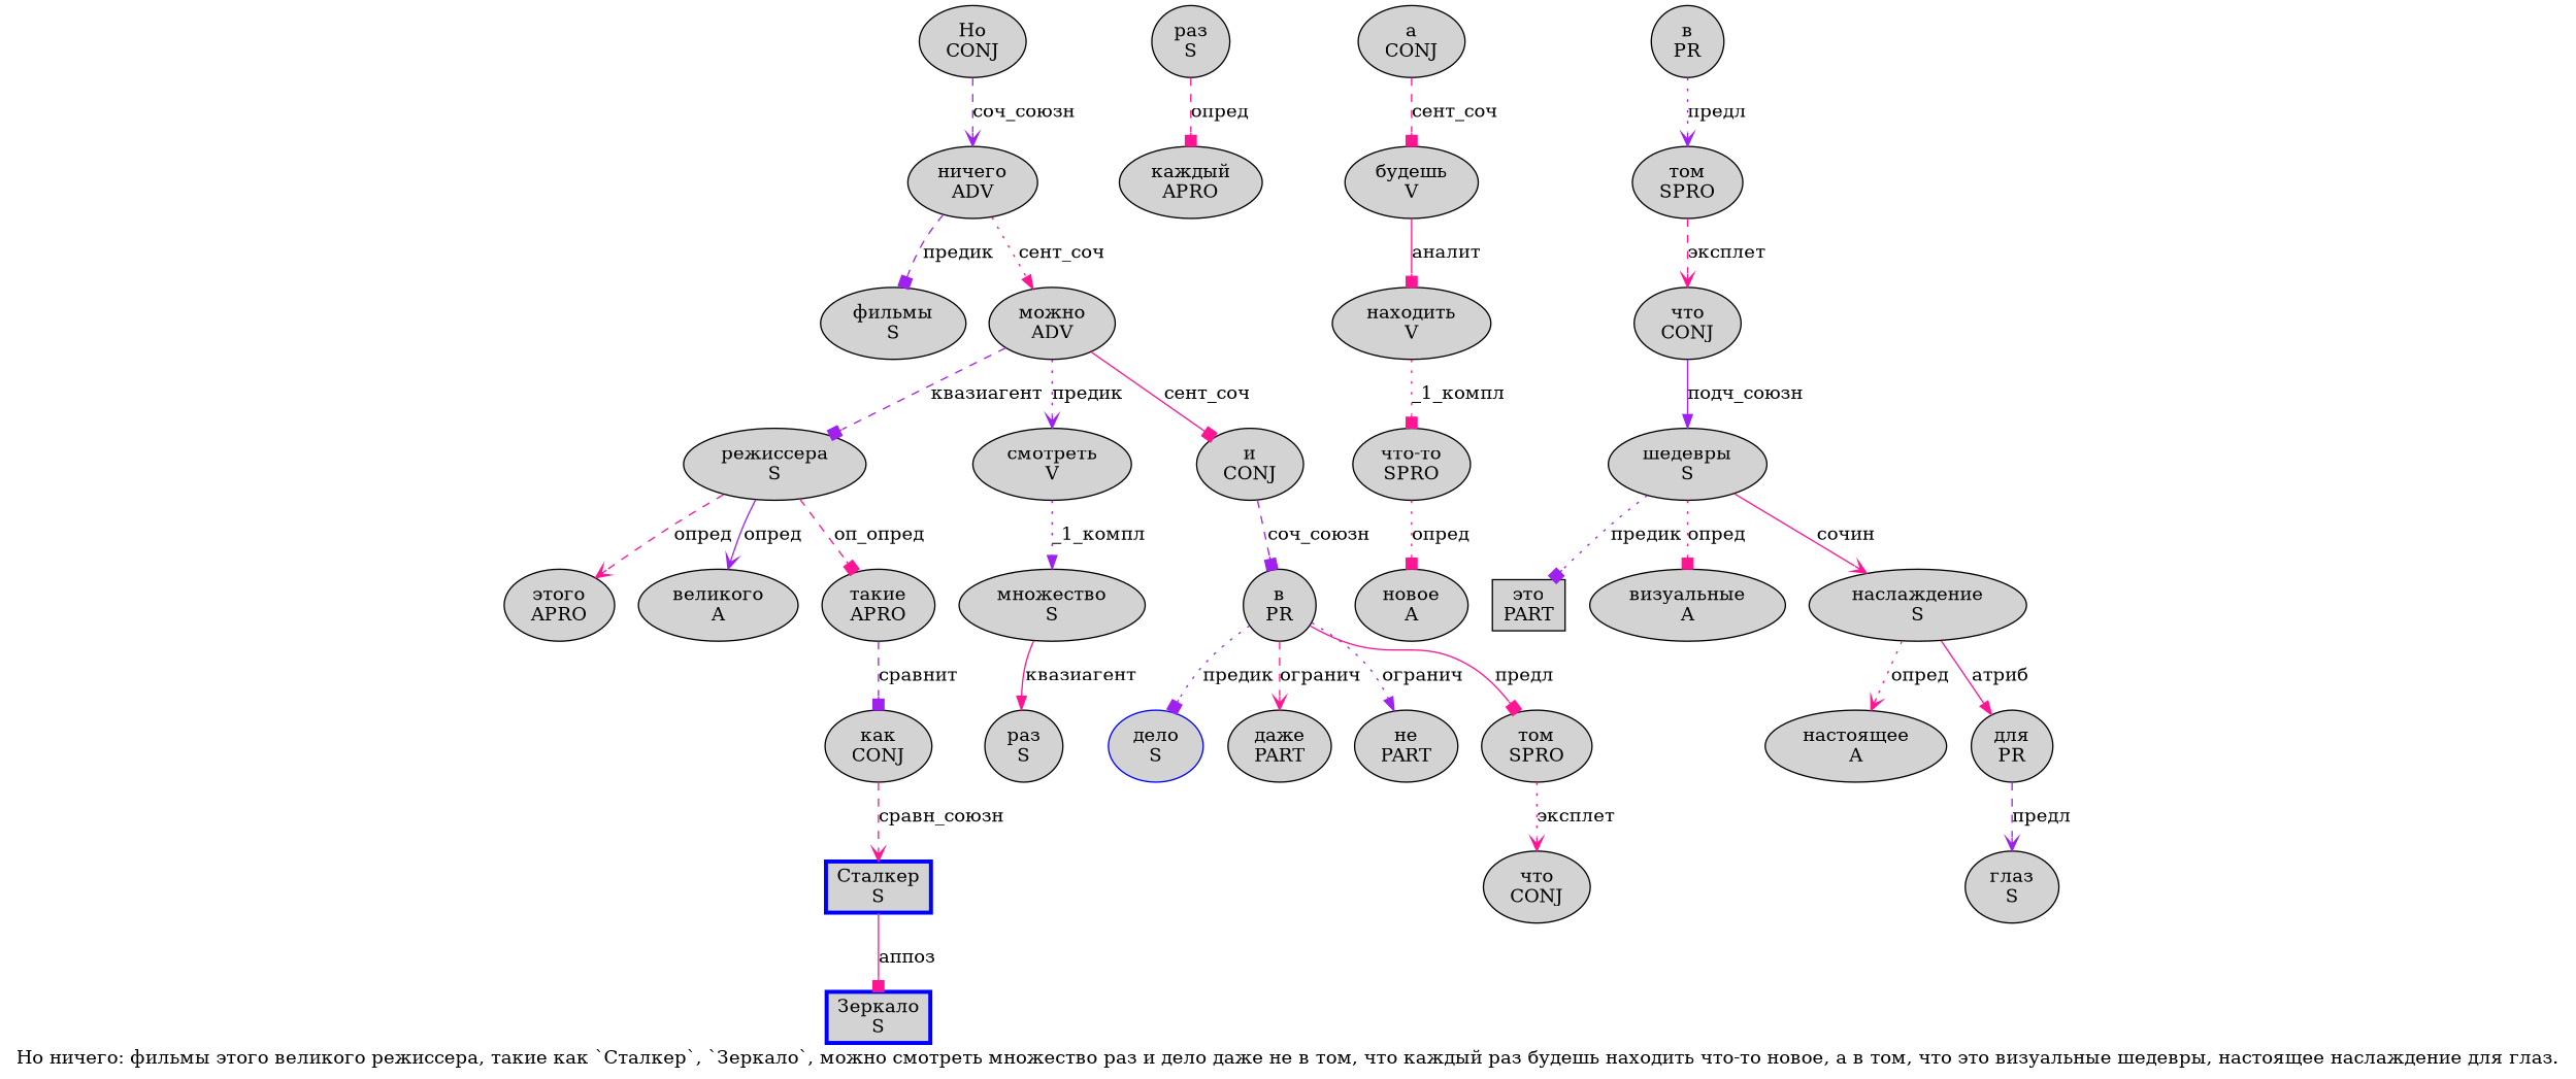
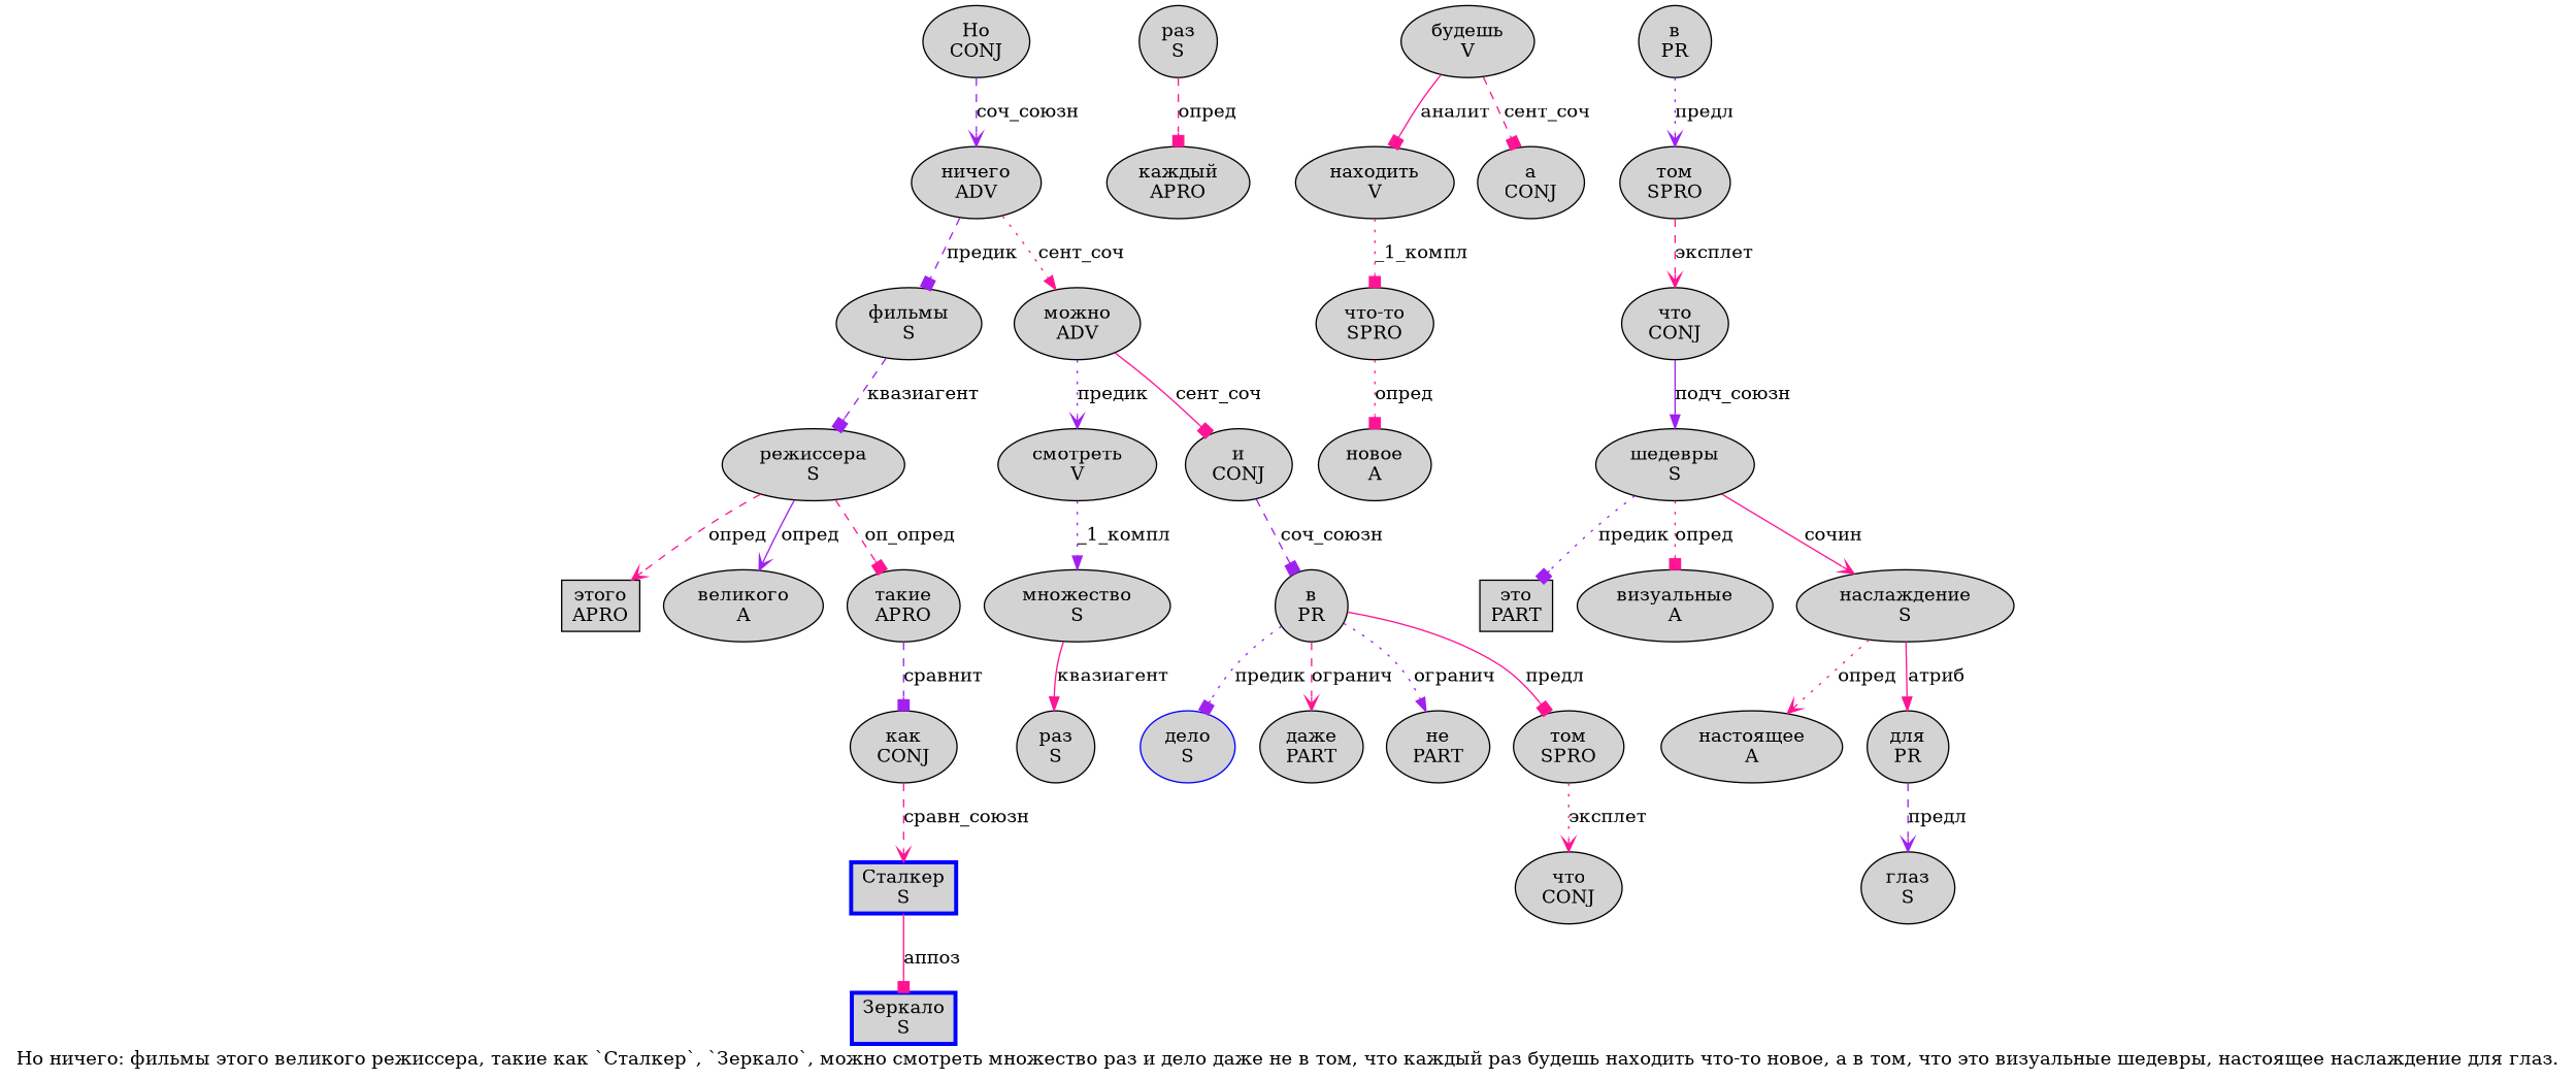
  digraph {
    label="Но ничего: фильмы этого великого режиссера, такие как `Сталкер`, `Зеркало`, можно смотреть множество раз и дело даже не в том, что каждый раз будешь находить что-то новое, а в том, что это визуальные шедевры, настоящее наслаждение для глаз."
    node [fillcolor=lightgray penwidth=1 shape=ellipse style=filled]
    edge [arrowhead=box color=deeppink style=dashed]
    n1 [label="Но\nCONJ"]
    n2 [label="ничего\nADV"]
    n3 [label="фильмы\nS"]
    n4 [label="можно\nADV"]
    n5 [label="режиссера\nS"]
    n6 [label="смотреть\nV"]
    n7 [label="и\nCONJ"]
-   n8 [label="этого\nAPRO"]
+   n8 [label="этого\nAPRO" shape=box]
    n9 [label="великого\nA"]
    n10 [label="такие\nAPRO"]
    n11 [label="как\nCONJ"]
    n12 [color=blue label="Сталкер\nS" penwidth=3 shape=box]
    n13 [color=blue label="Зеркало\nS" penwidth=3 shape=box]
    n14 [label="множество\nS"]
    n15 [label="в\nPR"]
    n16 [label="раз\nS"]
    n17 [color=blue label="дело\nS"]
    n18 [label="даже\nPART"]
    n19 [label="не\nPART"]
    n20 [label="том\nSPRO"]
    n21 [label="что\nCONJ"]
    n22 [label="каждый\nAPRO"]
    n23 [label="раз\nS"]
    n24 [label="будешь\nV"]
    n25 [label="находить\nV"]
    n26 [label="а\nCONJ"]
    n27 [label="что-то\nSPRO"]
    n28 [label="новое\nA"]
    n29 [label="в\nPR"]
    n30 [label="том\nSPRO"]
    n31 [label="что\nCONJ"]
    n32 [label="шедевры\nS"]
    n33 [label="это\nPART" shape=box]
    n34 [label="визуальные\nA"]
    n35 [label="наслаждение\nS"]
    n36 [label="настоящее\nA"]
    n37 [label="для\nPR"]
    n38 [label="глаз\nS"]
    n1 -> n2 [arrowhead=vee color=purple label="соч_союзн"]
    n2 -> n3 [color=purple label="предик"]
    n2 -> n4 [arrowhead=normal label="сент_соч" style=dotted]
-   n4 -> n5 [color=purple label="квазиагент"]
+   n3 -> n5 [color=purple label="квазиагент"]
    n4 -> n6 [arrowhead=vee color=purple label="предик" style=dotted]
    n4 -> n7 [label="сент_соч" style=solid]
    n5 -> n8 [arrowhead=vee label="опред"]
    n5 -> n9 [arrowhead=vee color=purple label="опред" style=solid]
    n5 -> n10 [label="оп_опред"]
    n6 -> n14 [arrowhead=normal color=purple label="_1_компл" style=dotted]
    n7 -> n15 [color=purple label="соч_союзн"]
    n10 -> n11 [color=purple label="сравнит"]
    n11 -> n12 [arrowhead=vee label="сравн_союзн"]
    n12 -> n13 [label="аппоз" style=solid]
    n14 -> n16 [arrowhead=normal label="квазиагент" style=solid]
    n15 -> n17 [color=purple label="предик" style=dotted]
    n15 -> n18 [arrowhead=vee label="огранич"]
    n15 -> n19 [arrowhead=normal color=purple label="огранич" style=dotted]
    n15 -> n20 [label="предл" style=solid]
    n20 -> n21 [arrowhead=vee label="эксплет" style=dotted]
    n23 -> n22 [label="опред"]
    n24 -> n25 [label="аналит" style=solid]
-   n26 -> n24 [label="сент_соч"]
+   n24 -> n26 [label="сент_соч"]
    n25 -> n27 [label="_1_компл" style=dotted]
    n27 -> n28 [label="опред" style=dotted]
    n29 -> n30 [arrowhead=vee color=purple label="предл" style=dotted]
    n30 -> n31 [arrowhead=vee label="эксплет"]
    n31 -> n32 [arrowhead=normal color=purple label="подч_союзн" style=solid]
    n32 -> n33 [color=purple label="предик" style=dotted]
    n32 -> n34 [label="опред" style=dotted]
    n32 -> n35 [arrowhead=vee label="сочин" style=solid]
    n35 -> n36 [arrowhead=vee label="опред" style=dotted]
    n35 -> n37 [arrowhead=normal label="атриб" style=solid]
    n37 -> n38 [arrowhead=vee color=purple label="предл"]
  }
